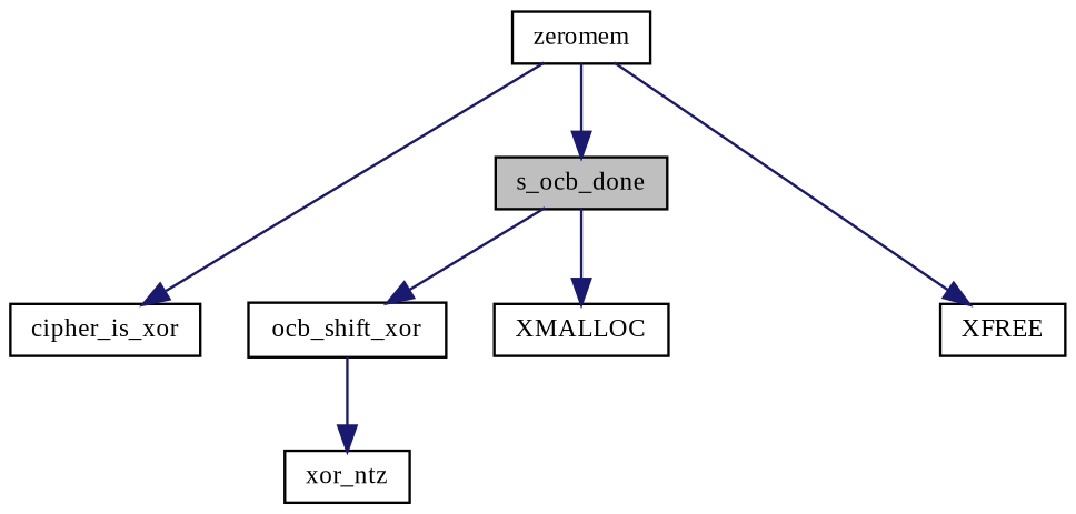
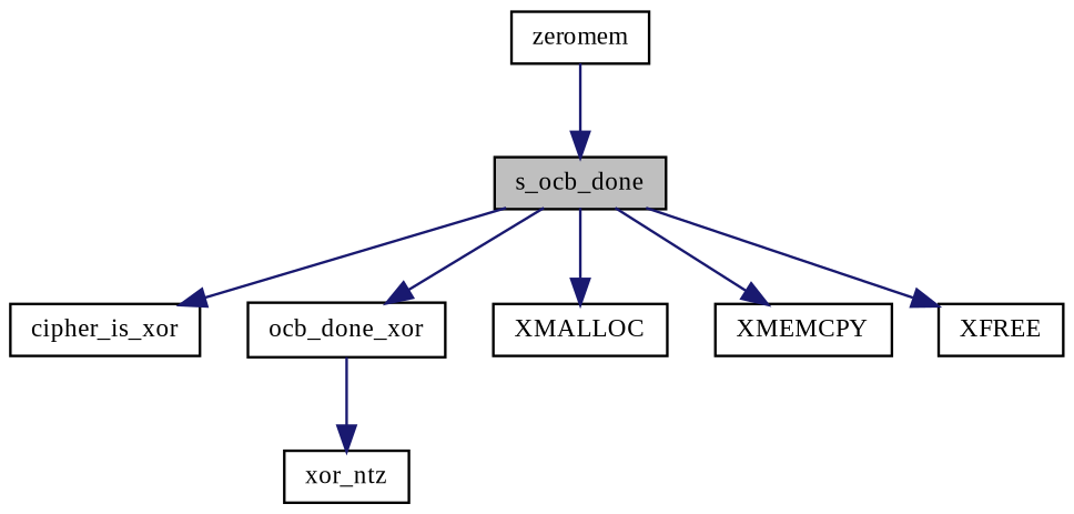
  digraph {
    fontname="Liberation Serif"
    rankdir=TB
    node [color=black fillcolor=white fontname="Liberation Serif" fontsize=10 shape=record style=filled]
    edge [color=midnightblue fontname="Liberation Serif" fontsize=10 labelfontname=Helvetica labelfontsize=10 style=solid]
    n1 [fillcolor=grey75 fontcolor=black height=0.2 label=s_ocb_done width=0.4]
    n2 [height=0.2 label=cipher_is_xor width=0.4]
-   n3 [height=0.2 label=ocb_shift_xor width=0.4]
+   n3 [height=0.2 label=ocb_done_xor width=0.4]
    n4 [height=0.2 label=XFREE width=0.4]
    n5 [height=0.2 label=XMALLOC width=0.4]
+   n6 [height=0.2 label=XMEMCPY width=0.4]
    n7 [height=0.2 label=xor_ntz width=0.4]
    n8 [height=0.2 label=zeromem width=0.4]
-   n8 -> n2
+   n1 -> n2
    n1 -> n3
-   n8 -> n4
+   n1 -> n4
    n1 -> n5
+   n1 -> n6
    n3 -> n7
    n8 -> n1
  }
